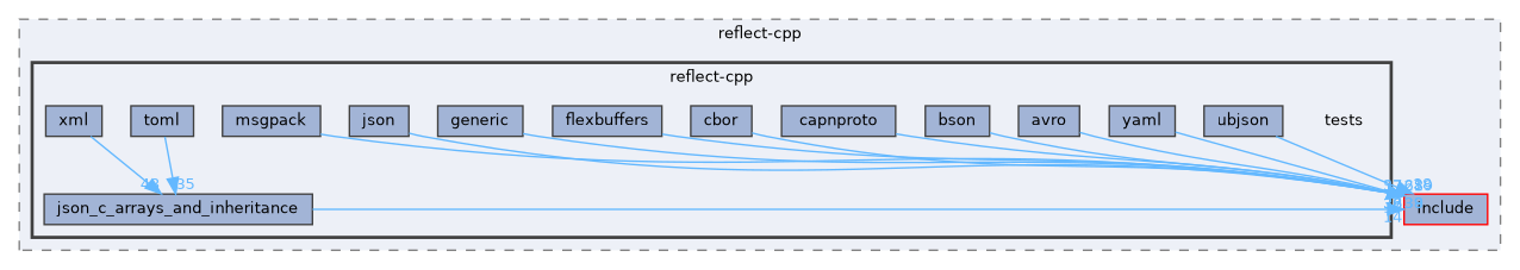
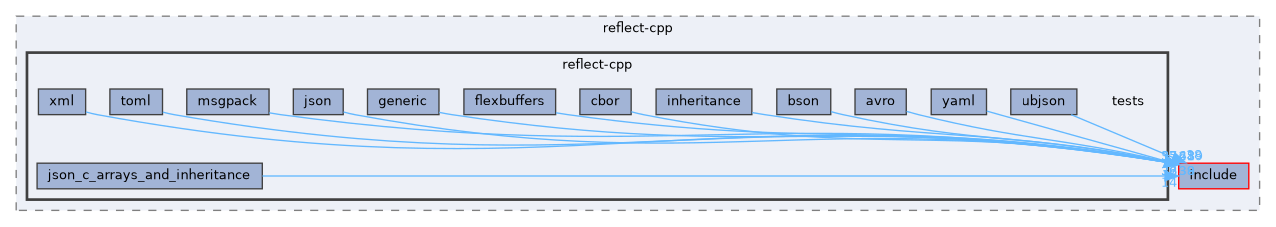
  digraph {
    compound=true
    node [fontname=Helvetica fontsize=10 shape=box color=grey25 fillcolor="#a2b4d6" style=filled]
    edge [color=steelblue1 fontcolor=steelblue1 fontname=Helvetica fontsize=10 headlabel=38 labeldistance=1.5 labelfontname=Helvetica labelfontsize=10]
    n1 [height=0.2 label=tests shape=plaintext width=0.4 color="" fillcolor="" style=""]
    n2 [height=0.2 label=avro width=0.4]
    n3 [height=0.2 label=bson width=0.4]
-   n4 [height=0.2 label=capnproto width=0.4]
+   n4 [height=0.2 label=inheritance width=0.4]
    n5 [height=0.2 label=cbor width=0.4]
    n6 [height=0.2 label=flexbuffers width=0.4]
    n7 [height=0.2 label=generic width=0.4]
    n8 [height=0.2 label=json width=0.4]
    n9 [height=0.2 label=json_c_arrays_and_inheritance width=0.4]
    n10 [height=0.2 label=msgpack width=0.4]
    n11 [height=0.2 label=toml width=0.4]
    n12 [height=0.2 label=ubjson width=0.4]
    n13 [height=0.2 label=xml width=0.4]
    n14 [height=0.2 label=yaml width=0.4]
    n15 [color=red height=0.2 label=include width=0.4]
    subgraph cluster_1 {
      bgcolor="#edf0f7"
      fontname=Helvetica
      fontsize=10
      label="reflect-cpp"
      pencolor=grey50
      style="filled,dashed"
      n15
      subgraph cluster_2 {
        bgcolor="#edf0f7"
        fontname=Helvetica
        fontsize=10
        pencolor=grey25
        style="filled,bold"
        n1
        n2
        n3
        n4
        n5
        n6
        n7
        n8
        n9
        n10
        n11
        n12
        n13
        n14
      }
    }
    n2 -> n15 [headlabel=57]
    n3 -> n15 [headlabel=37]
    n4 -> n15 [headlabel=61]
    n5 -> n15
    n6 -> n15 [headlabel=37]
    n7 -> n15 [headlabel=36]
    n8 -> n15 [headlabel=289]
    n9 -> n15 [headlabel=14]
    n10 -> n15 [headlabel=39]
-   n11 -> n9 [headlabel=35]
+   n11 -> n15 [headlabel=35]
    n12 -> n15
-   n13 -> n9 [headlabel=43]
+   n13 -> n15 [headlabel=43]
    n14 -> n15
  }
